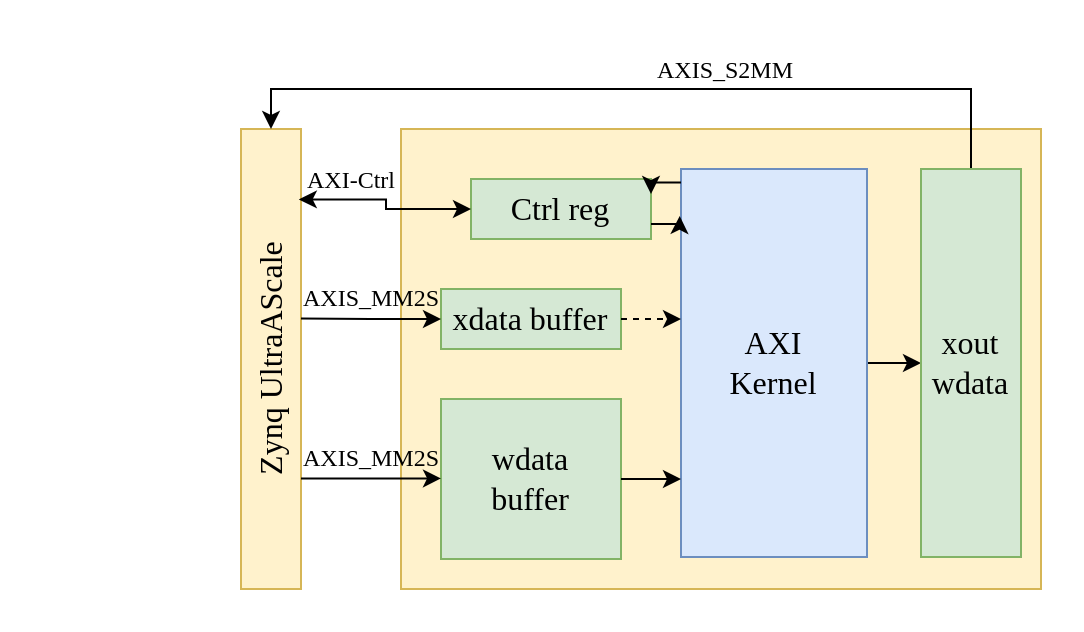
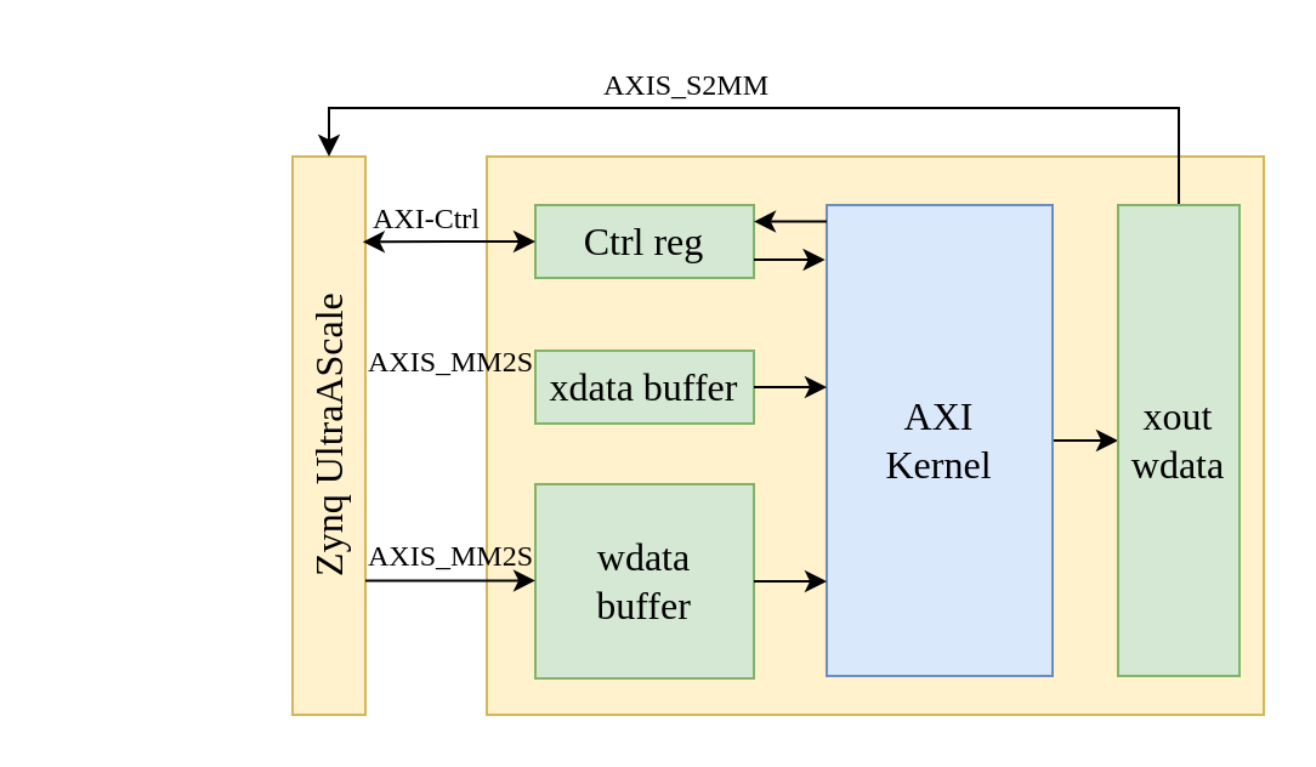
  <mxCell id="0" />
  <mxCell id="1" parent="0" />
  <mxCell id="2" value="&lt;font style=&quot;font-size: 16px;&quot; face=&quot;Times New Roman&quot;&gt;Zynq UltraAScale&lt;/font&gt;" style="rounded=0;whiteSpace=wrap;html=1;rotation=-90;fillColor=#fff2cc;strokeColor=#d6b656;" parent="1" vertex="1"><mxGeometry x="20" y="164" width="230" height="30" as="geometry" /></mxCell>
  <mxCell id="3" value="" style="rounded=0;whiteSpace=wrap;html=1;fillColor=#fff2cc;strokeColor=#d6b656;" parent="1" vertex="1"><mxGeometry x="200" y="64" width="320" height="230" as="geometry" /></mxCell>
  <mxCell id="4" value="&lt;font style=&quot;font-size: 16px;&quot; face=&quot;Times New Roman&quot;&gt;xdata buffer&lt;/font&gt;" style="rounded=0;whiteSpace=wrap;html=1;fillColor=#d5e8d4;strokeColor=#82b366;" parent="1" vertex="1"><mxGeometry x="220" y="144" width="90" height="30" as="geometry" /></mxCell>
  <mxCell id="5" value="&lt;font style=&quot;font-size: 16px;&quot; face=&quot;Times New Roman&quot;&gt;wdata&lt;/font&gt;&lt;div style=&quot;font-size: 16px;&quot;&gt;&lt;font style=&quot;font-size: 16px;&quot; face=&quot;Times New Roman&quot;&gt;buffer&lt;/font&gt;&lt;/div&gt;" style="rounded=0;whiteSpace=wrap;html=1;fillColor=#d5e8d4;strokeColor=#82b366;" parent="1" vertex="1"><mxGeometry x="220" y="199" width="90" height="80" as="geometry" /></mxCell>
- <mxCell id="6" value="&lt;font style=&quot;font-size: 16px;&quot; face=&quot;Times New Roman&quot;&gt;Ctrl reg&lt;/font&gt;" style="rounded=0;whiteSpace=wrap;html=1;fillColor=#d5e8d4;strokeColor=#82b366;" parent="1" vertex="1"><mxGeometry x="235" y="89" width="90" height="30" as="geometry" /></mxCell>
+ <mxCell id="6" value="&lt;font style=&quot;font-size: 16px;&quot; face=&quot;Times New Roman&quot;&gt;Ctrl reg&lt;/font&gt;" style="rounded=0;whiteSpace=wrap;html=1;fillColor=#d5e8d4;strokeColor=#82b366;" parent="1" vertex="1"><mxGeometry x="220" y="84" width="90" height="30" as="geometry" /></mxCell>
  <mxCell id="7" style="edgeStyle=orthogonalEdgeStyle;rounded=0;orthogonalLoop=1;jettySize=auto;html=1;exitX=1;exitY=0.5;exitDx=0;exitDy=0;entryX=0;entryY=0.5;entryDx=0;entryDy=0;" parent="1" source="8" target="17" edge="1"><mxGeometry relative="1" as="geometry" /></mxCell>
  <mxCell id="8" value="&lt;font face=&quot;Times New Roman&quot;&gt;&lt;span style=&quot;font-size: 16px;&quot;&gt;AXI&lt;/span&gt;&lt;/font&gt;&lt;div&gt;&lt;font face=&quot;Times New Roman&quot;&gt;&lt;span style=&quot;font-size: 16px;&quot;&gt;Kernel&lt;/span&gt;&lt;/font&gt;&lt;/div&gt;" style="rounded=0;whiteSpace=wrap;html=1;fillColor=#dae8fc;strokeColor=#6c8ebf;" parent="1" vertex="1"><mxGeometry x="340" y="84" width="93" height="194" as="geometry" /></mxCell>
- <mxCell id="9" style="edgeStyle=orthogonalEdgeStyle;rounded=0;orthogonalLoop=1;jettySize=auto;html=1;exitX=1;exitY=0.5;exitDx=0;exitDy=0;entryX=0;entryY=0.389;entryDx=0;entryDy=0;entryPerimeter=0;dashed=1;" parent="1" source="4" target="8" edge="1"><mxGeometry relative="1" as="geometry" /></mxCell>
+ <mxCell id="9" style="edgeStyle=orthogonalEdgeStyle;rounded=0;orthogonalLoop=1;jettySize=auto;html=1;exitX=1;exitY=0.5;exitDx=0;exitDy=0;entryX=0;entryY=0.389;entryDx=0;entryDy=0;entryPerimeter=0;" parent="1" source="4" target="8" edge="1"><mxGeometry relative="1" as="geometry" /></mxCell>
  <mxCell id="10" style="edgeStyle=orthogonalEdgeStyle;rounded=0;orthogonalLoop=1;jettySize=auto;html=1;exitX=1;exitY=0.5;exitDx=0;exitDy=0;" parent="1" source="5" edge="1"><mxGeometry relative="1" as="geometry"><mxPoint x="340" y="239" as="targetPoint" /></mxGeometry></mxCell>
  <mxCell id="11" style="edgeStyle=orthogonalEdgeStyle;rounded=0;orthogonalLoop=1;jettySize=auto;html=1;exitX=1;exitY=0.75;exitDx=0;exitDy=0;entryX=-0.007;entryY=0.121;entryDx=0;entryDy=0;entryPerimeter=0;" parent="1" source="6" target="8" edge="1"><mxGeometry relative="1" as="geometry" /></mxCell>
  <mxCell id="12" style="edgeStyle=orthogonalEdgeStyle;rounded=0;orthogonalLoop=1;jettySize=auto;html=1;exitX=0;exitY=0.035;exitDx=0;exitDy=0;entryX=1;entryY=0.25;entryDx=0;entryDy=0;exitPerimeter=0;" parent="1" source="8" target="6" edge="1"><mxGeometry relative="1" as="geometry" /></mxCell>
  <mxCell id="13" style="edgeStyle=orthogonalEdgeStyle;rounded=0;orthogonalLoop=1;jettySize=auto;html=1;exitX=0;exitY=0.5;exitDx=0;exitDy=0;entryX=0.847;entryY=0.963;entryDx=0;entryDy=0;entryPerimeter=0;startArrow=classic;startFill=1;" parent="1" source="6" target="2" edge="1"><mxGeometry relative="1" as="geometry" /></mxCell>
- <mxCell id="14" style="edgeStyle=orthogonalEdgeStyle;rounded=0;orthogonalLoop=1;jettySize=auto;html=1;exitX=0;exitY=0.5;exitDx=0;exitDy=0;entryX=0.588;entryY=1;entryDx=0;entryDy=0;entryPerimeter=0;endArrow=none;endFill=0;startArrow=classic;startFill=1;" parent="1" source="4" target="2" edge="1"><mxGeometry relative="1" as="geometry" /></mxCell>
  <mxCell id="15" style="edgeStyle=orthogonalEdgeStyle;rounded=0;orthogonalLoop=1;jettySize=auto;html=1;exitX=0;exitY=0.5;exitDx=0;exitDy=0;entryX=0.588;entryY=1;entryDx=0;entryDy=0;entryPerimeter=0;endArrow=none;endFill=0;startArrow=classic;startFill=1;" parent="1" edge="1"><mxGeometry relative="1" as="geometry"><mxPoint x="220" y="238.71" as="sourcePoint" /><mxPoint x="150" y="238.71" as="targetPoint" /></mxGeometry></mxCell>
  <mxCell id="16" style="edgeStyle=orthogonalEdgeStyle;rounded=0;orthogonalLoop=1;jettySize=auto;html=1;exitX=0.5;exitY=0;exitDx=0;exitDy=0;entryX=1;entryY=0.5;entryDx=0;entryDy=0;" parent="1" source="17" target="2" edge="1"><mxGeometry relative="1" as="geometry"><Array as="points"><mxPoint x="485" y="44" /><mxPoint x="135" y="44" /></Array></mxGeometry></mxCell>
  <mxCell id="17" value="&lt;font face=&quot;Times New Roman&quot;&gt;&lt;span style=&quot;font-size: 16px;&quot;&gt;xout&lt;/span&gt;&lt;/font&gt;&lt;div&gt;&lt;font face=&quot;Times New Roman&quot;&gt;&lt;span style=&quot;font-size: 16px;&quot;&gt;wdata&lt;/span&gt;&lt;/font&gt;&lt;/div&gt;" style="rounded=0;whiteSpace=wrap;html=1;fillColor=#d5e8d4;strokeColor=#82b366;" parent="1" vertex="1"><mxGeometry x="460" y="84" width="50" height="194" as="geometry" /></mxCell>
- <mxCell id="18" value="&lt;font style=&quot;font-size: 12px;&quot; face=&quot;Times New Roman&quot;&gt;AXIS_S2MM&lt;/font&gt;" style="text;html=1;align=center;verticalAlign=middle;resizable=0;points=[];autosize=1;strokeColor=none;fillColor=none;" parent="1" vertex="1"><mxGeometry x="317" y="20" width="90" height="30" as="geometry" /></mxCell>
+ <mxCell id="18" value="&lt;font style=&quot;font-size: 12px;&quot; face=&quot;Times New Roman&quot;&gt;AXIS_S2MM&lt;/font&gt;" style="text;html=1;align=center;verticalAlign=middle;resizable=0;points=[];autosize=1;strokeColor=none;fillColor=none;" parent="1" vertex="1"><mxGeometry x="237" y="20" width="90" height="30" as="geometry" /></mxCell>
  <mxCell id="19" value="&lt;font style=&quot;font-size: 12px;&quot; face=&quot;Times New Roman&quot;&gt;AXIS_MM2S&lt;/font&gt;" style="text;html=1;align=center;verticalAlign=middle;resizable=0;points=[];autosize=1;strokeColor=none;fillColor=none;" parent="1" vertex="1"><mxGeometry x="140" y="134" width="90" height="30" as="geometry" /></mxCell>
  <mxCell id="20" value="&lt;font style=&quot;font-size: 12px;&quot; face=&quot;Times New Roman&quot;&gt;AXIS_MM2S&lt;/font&gt;" style="text;html=1;align=center;verticalAlign=middle;resizable=0;points=[];autosize=1;strokeColor=none;fillColor=none;" parent="1" vertex="1"><mxGeometry x="140" y="214" width="90" height="30" as="geometry" /></mxCell>
  <mxCell id="21" value="&lt;font style=&quot;font-size: 12px;&quot; face=&quot;Times New Roman&quot;&gt;AXI-Ctrl&lt;/font&gt;" style="text;html=1;align=center;verticalAlign=middle;resizable=0;points=[];autosize=1;strokeColor=none;fillColor=none;" parent="1" vertex="1"><mxGeometry x="140" y="75" width="70" height="30" as="geometry" /></mxCell>
